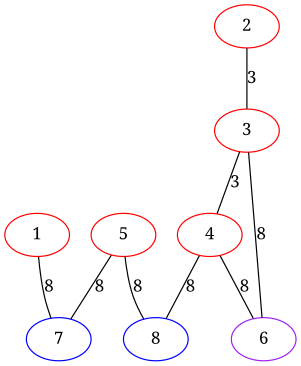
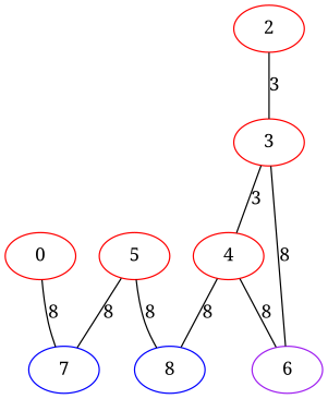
  graph {
    fontname="Noto Serif"
    node [color=red fontname="Noto Serif" weight=1]
    edge [fontname="Noto Serif"]
    7 [color=blue weight=3]
-   0 [label=1]
+   0
    2
    3
    4
    6 [color=purple weight=4]
    8 [color=blue weight=3]
    5
    0 -- 7 [label=8]
    2 -- 3 [label=3]
    3 -- 4 [label=3]
    3 -- 6 [label=8]
    4 -- 6 [label=8]
    4 -- 8 [label=8]
    5 -- 7 [label=8]
    5 -- 8 [label=8]
  }
